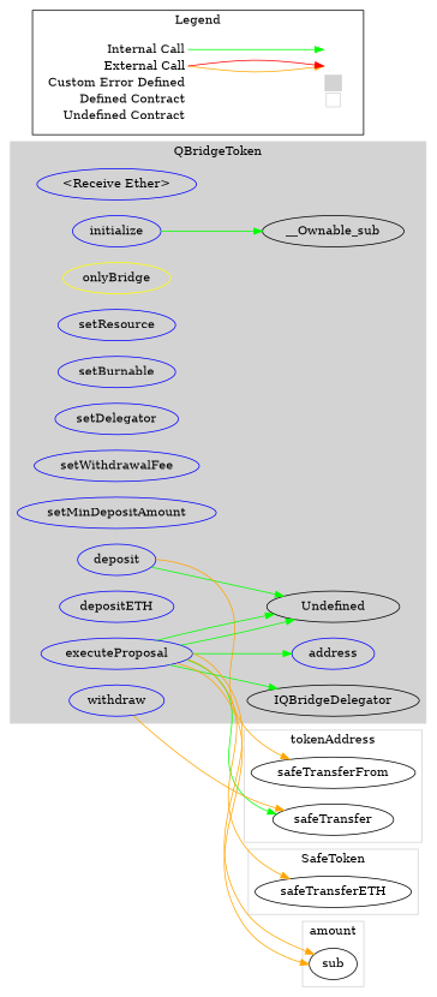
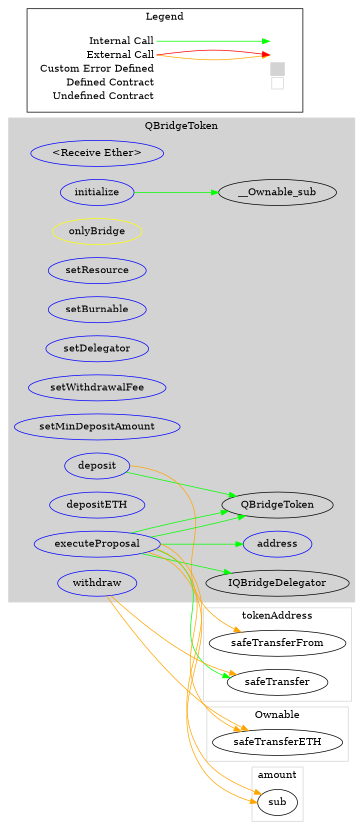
  digraph {
    compound=true
    rankdir=LR
    node [color=blue]
    edge [color=green]
    n1 [label="<Receive Ether>"]
    n2 [label=initialize]
    n3 [color=yellow label=onlyBridge]
    n4 [label=setResource]
    n5 [label=setBurnable]
    n6 [label=setDelegator]
    n7 [label=setWithdrawalFee]
    n8 [label=setMinDepositAmount]
    n9 [label=deposit]
    n10 [label=depositETH]
    n11 [label=executeProposal]
    n12 [label=withdraw]
    n13 [label=__Ownable_sub color=""]
-   n14 [label=Undefined color=""]
+   n14 [label=QBridgeToken color=""]
    n15 [label=address]
    n16 [label=IQBridgeDelegator color=""]
    n17 [label=safeTransferFrom color=""]
    n18 [label=safeTransfer color=""]
    n19 [label=safeTransferETH color=""]
    n20 [label=sub color=""]
    n21 [label=<<table border="0" cellpadding="2" cellspacing="0" cellborder="0">   <tr><td align="right" port="i1">Internal Call</td></tr>   <tr><td align="right" port="i2">External Call</td></tr>   <tr><td align="right" port="i2">Custom Error Defined</td></tr>   <tr><td align="right" port="i3">Defined Contract</td></tr>   <tr><td align="right" port="i4">Undefined Contract</td></tr>   </table>> shape=plaintext color=""]
    n22 [label=<<table border="0" cellpadding="2" cellspacing="0" cellborder="0">   <tr><td port="i1">&nbsp;&nbsp;&nbsp;</td></tr>   <tr><td port="i2">&nbsp;&nbsp;&nbsp;</td></tr>   <tr><td port="i3" bgcolor="lightgray">&nbsp;&nbsp;&nbsp;</td></tr>   <tr><td port="i4">     <table border="1" cellborder="0" cellspacing="0" cellpadding="7" color="lightgray">       <tr>        <td></td>       </tr>      </table>   </td></tr>   </table>> shape=plaintext color=""]
    subgraph cluster_1 {
      bgcolor=lightgray
      color=lightgray
      label=QBridgeToken
      style=filled
      n1
      n2
      n3
      n4
      n5
      n6
      n7
      n8
      n9
      n10
      n11
      n12
      n13
      n14
      n15
      n16
    }
    subgraph cluster_2 {
      color=lightgray
      label=tokenAddress
      n17
      n18
    }
    subgraph cluster_3 {
      color=lightgray
-     label=SafeToken
+     label=Ownable
      n19
    }
    subgraph cluster_4 {
      color=lightgray
      label=amount
      n20
    }
    subgraph cluster_5 {
      label=Legend
      n21
      n22
    }
    n2 -> n13
    n9 -> n14
    n9 -> n17 [color=orange]
    n11 -> n14
    n11 -> n14
    n11 -> n15
    n11 -> n16
    n11 -> n18
    n11 -> n19 [color=orange]
    n11 -> n20 [color=orange]
    n11 -> n20 [color=orange]
    n12 -> n18 [color=orange]
+   n12 -> n19 [color=orange]
    n21 -> n22 [headport="i1:w" tailport="i1:e"]
    n21 -> n22 [color=orange headport="i2:w" tailport="i2:e"]
    n21 -> n22 [color=red headport="i2:w" tailport="i2:e"]
  }
